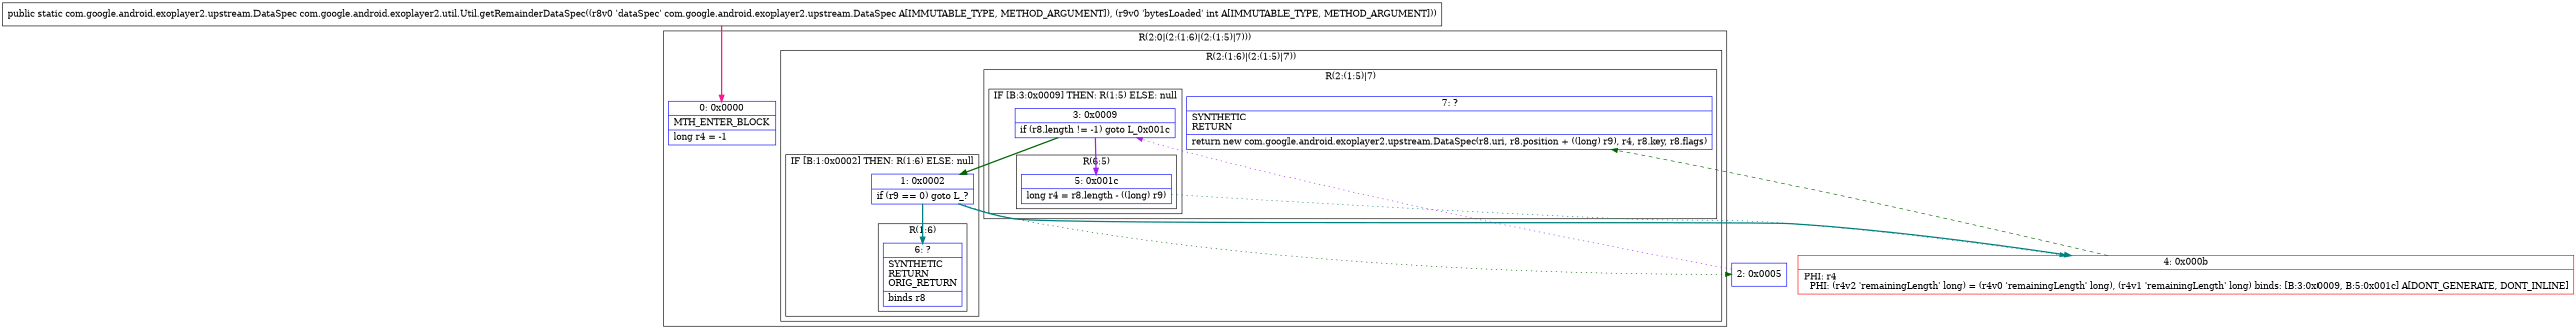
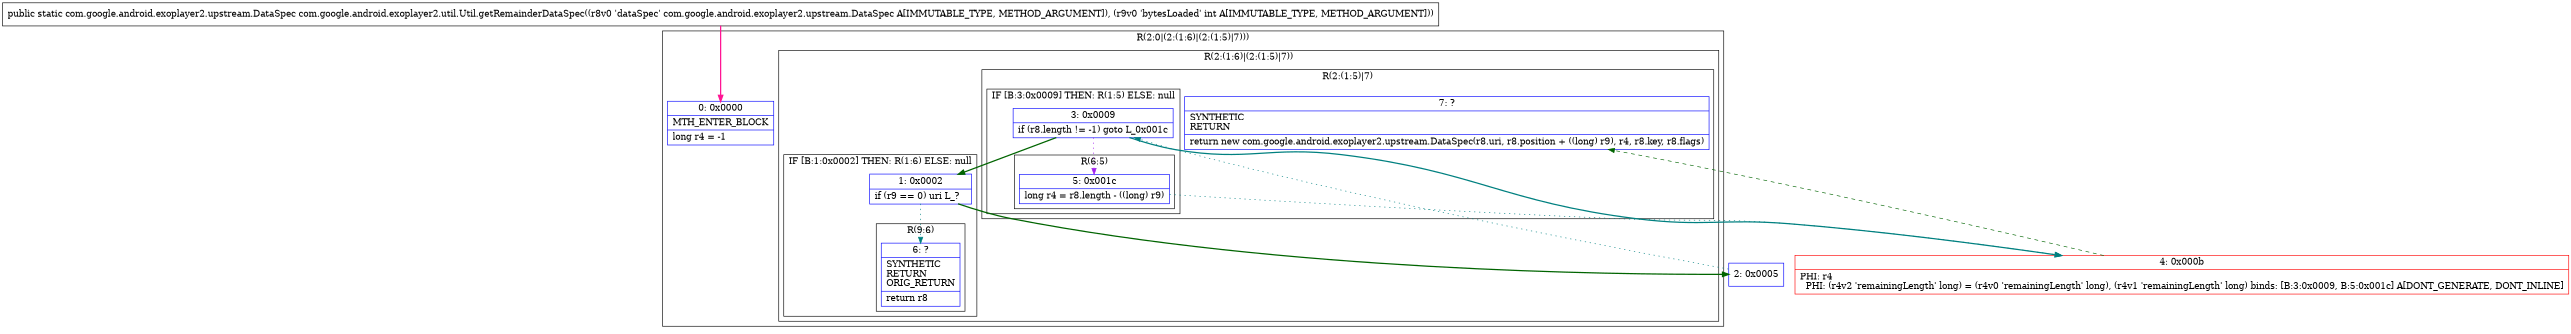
  digraph {
    node [color=blue shape=record]
    edge [color=teal style=bold]
-   n1 [label="{6\:\ ?|SYNTHETIC\lRETURN\lORIG_RETURN\l|binds r8\l}"]
-   n2 [label="{1\:\ 0x0002|if (r9 == 0) goto L_?\l}"]
+   n1 [label="{6\:\ ?|SYNTHETIC\lRETURN\lORIG_RETURN\l|return r8\l}"]
+   n2 [label="{1\:\ 0x0002|if (r9 == 0) uri L_?\l}"]
    n3 [label="{5\:\ 0x001c|long r4 = r8.length \- ((long) r9)\l}"]
    n4 [label="{3\:\ 0x0009|if (r8.length != \-1) goto L_0x001c\l}"]
    n5 [label="{7\:\ ?|SYNTHETIC\lRETURN\l|return new com.google.android.exoplayer2.upstream.DataSpec(r8.uri, r8.position + ((long) r9), r4, r8.key, r8.flags)\l}"]
    n6 [label="{0\:\ 0x0000|MTH_ENTER_BLOCK\l|long r4 = \-1\l}"]
    n7 [label="{2\:\ 0x0005}"]
    n8 [color=red label="{4\:\ 0x000b|PHI: r4 \l  PHI: (r4v2 'remainingLength' long) = (r4v0 'remainingLength' long), (r4v1 'remainingLength' long) binds: [B:3:0x0009, B:5:0x001c] A[DONT_GENERATE, DONT_INLINE]\l}"]
    n9 [label="{public static com.google.android.exoplayer2.upstream.DataSpec com.google.android.exoplayer2.util.Util.getRemainderDataSpec((r8v0 'dataSpec' com.google.android.exoplayer2.upstream.DataSpec A[IMMUTABLE_TYPE, METHOD_ARGUMENT]), (r9v0 'bytesLoaded' int A[IMMUTABLE_TYPE, METHOD_ARGUMENT])) }" color=""]
    subgraph cluster_1 {
      label="R(2:0|(2:(1:6)|(2:(1:5)|7)))"
      n6
      subgraph cluster_2 {
        label="R(2:(1:6)|(2:(1:5)|7))"
        subgraph cluster_3 {
          label="IF [B:1:0x0002] THEN: R(1:6) ELSE: null"
          n2
          subgraph cluster_4 {
-           label="R(1:6)"
+           label="R(9:6)"
            n1
          }
        }
        subgraph cluster_5 {
          label="R(2:(1:5)|7)"
          n5
          subgraph cluster_6 {
            label="IF [B:3:0x0009] THEN: R(1:5) ELSE: null"
            n4
            subgraph cluster_7 {
              label="R(6:5)"
              n3
            }
          }
        }
      }
    }
-   n2 -> n1
-   n2 -> n7 [color=darkgreen style=dotted]
+   n2 -> n1 [style=dotted]
+   n2 -> n7 [color=darkgreen]
    n3 -> n8 [style=dotted]
    n4 -> n2 [color=darkgreen]
-   n4 -> n3 [color=purple]
-   n2 -> n8
-   n7 -> n4 [color=purple style=dotted]
+   n4 -> n3 [color=purple style=dotted]
+   n4 -> n8
+   n7 -> n4 [style=dotted]
    n8 -> n5 [color=darkgreen style=dashed]
    n9 -> n6 [color=deeppink]
  }
